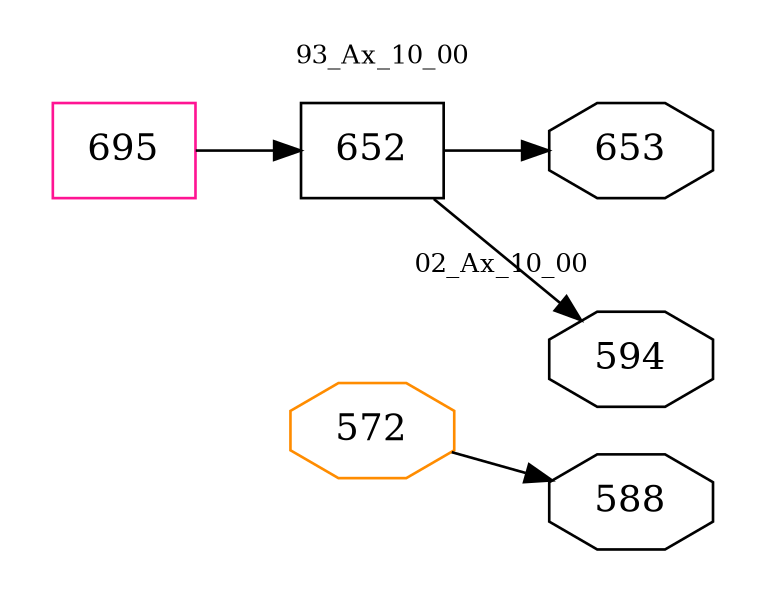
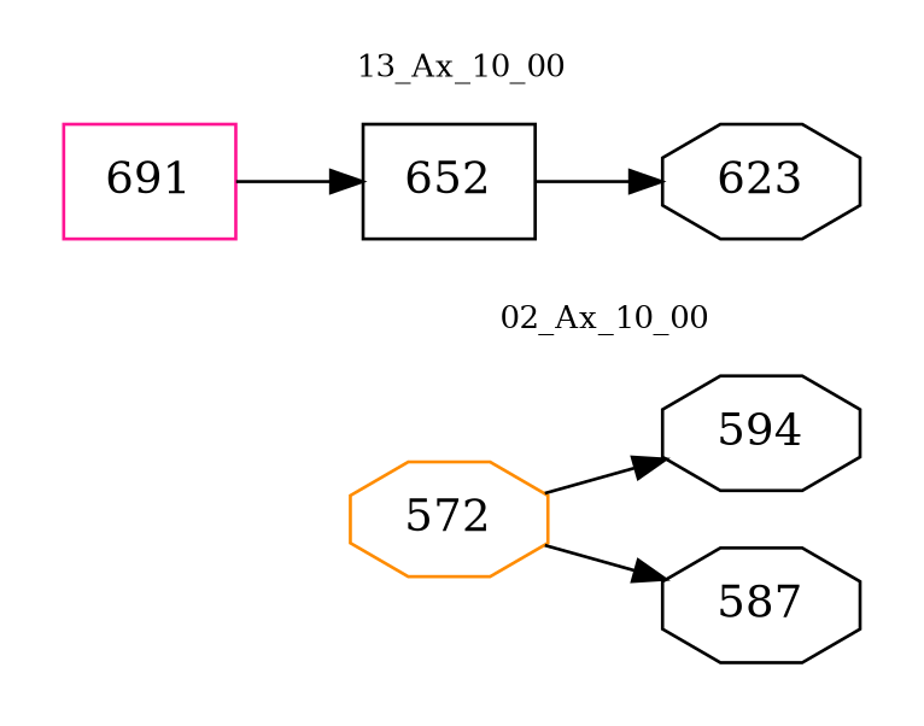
  digraph {
    rankdir=LR
    node [color=black shape=octagon]
    edge [color=black]
-   n1 [color=deeppink label=695 shape=box]
+   n1 [color=deeppink label=691 shape=box]
    n2 [label=652 shape=box]
-   n3 [label=653]
-   n4 [label=588]
+   n3 [label=623]
+   n4 [label=587]
    n5 [color=darkorange label=572]
    n6 [label=594]
    subgraph cluster_1 {
      color=white
      fontsize=10
-     label="93_Ax_10_00"
+     label="13_Ax_10_00"
      n1
      n2
      n3
    }
    subgraph cluster_2 {
      color=white
      fontsize=10
      label="02_Ax_10_00"
      n4
      n5
      n6
    }
    n1 -> n2
    n2 -> n3
    n5 -> n4
-   n2 -> n6
+   n5 -> n6
  }
